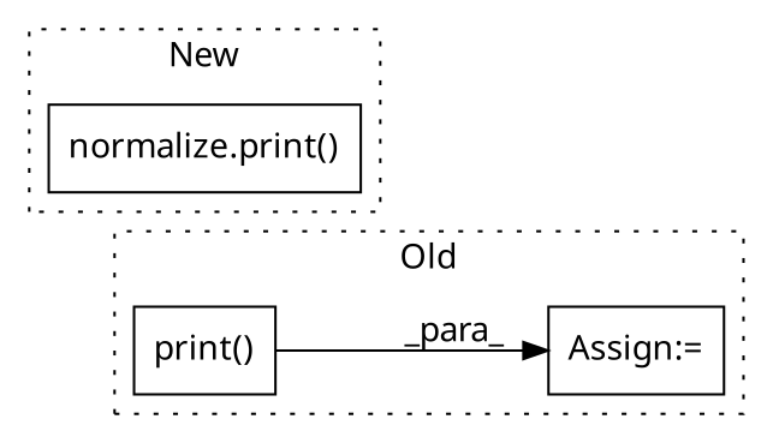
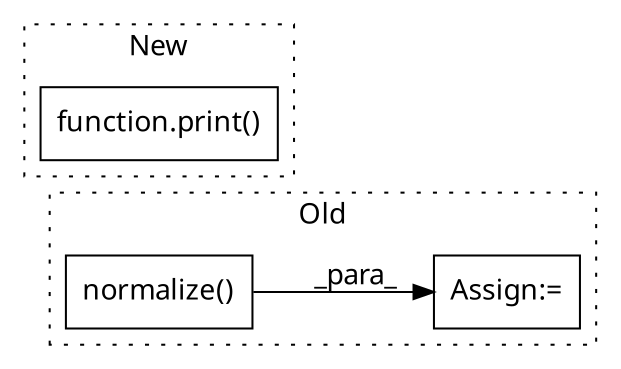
  digraph {
    rankdir=LR
    fontname="Noto Sans"
    node [a=75 shape=box fontname="Noto Sans"]
-   n1 [l="27,16" label="print()" s="1482,1518"]
+   n1 [l="27,16" label="normalize()" s="1482,1518"]
    n2 [a=68 l=3 label="Assign:=" s=1479]
-   n3 [l="6,1" label="normalize.print()" s="1812,1868"]
+   n3 [l="6,1" label="function.print()" s="1812,1868"]
    subgraph cluster_1 {
      label=Old
      style=dotted
      n1
      n2
    }
    subgraph cluster_2 {
      label=New
      style=dotted
      n3
    }
    n1 -> n2 [label=_para_ fontname="Noto Sans"]
  }
